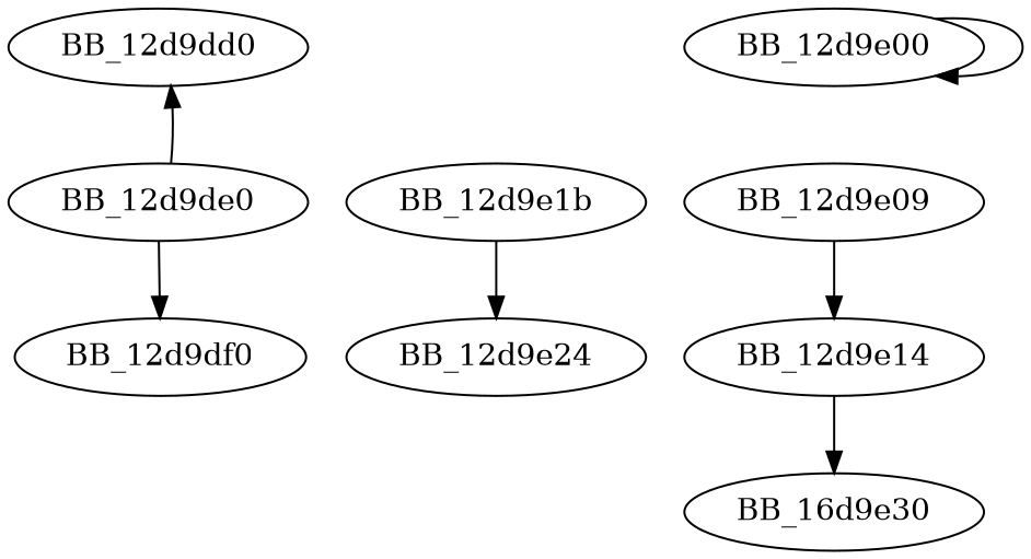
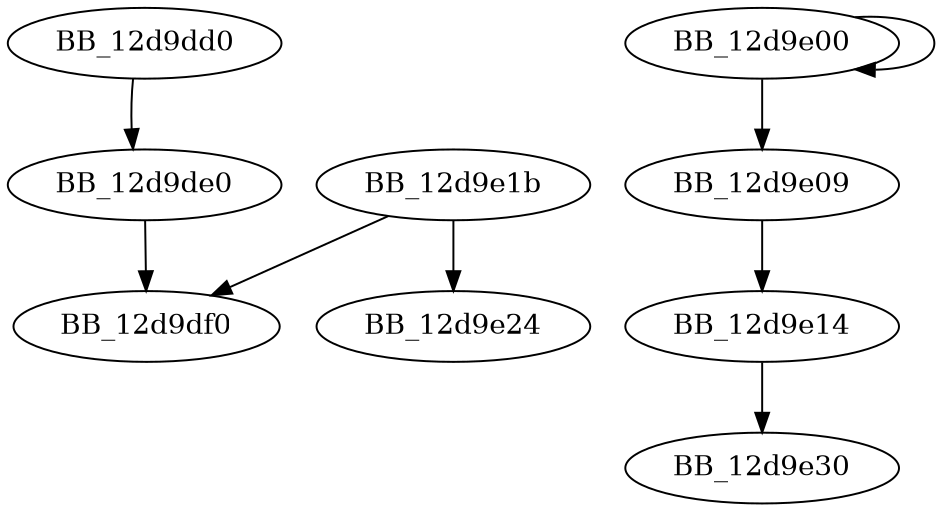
  digraph {
    BB_12d9dd0
    BB_12d9de0
    BB_12d9df0
    BB_12d9e09
    BB_12d9e14
    BB_12d9e00
-   BB_12d9e30 [label=BB_16d9e30]
+   BB_12d9e30
    BB_12d9e1b
    BB_12d9e24
-   BB_12d9de0 -> BB_12d9dd0
+   BB_12d9dd0 -> BB_12d9de0
    BB_12d9de0 -> BB_12d9df0
    BB_12d9e09 -> BB_12d9e14
    BB_12d9e14 -> BB_12d9e30
+   BB_12d9e00 -> BB_12d9e09
    BB_12d9e00 -> BB_12d9e00
+   BB_12d9e1b -> BB_12d9df0
    BB_12d9e1b -> BB_12d9e24
  }
